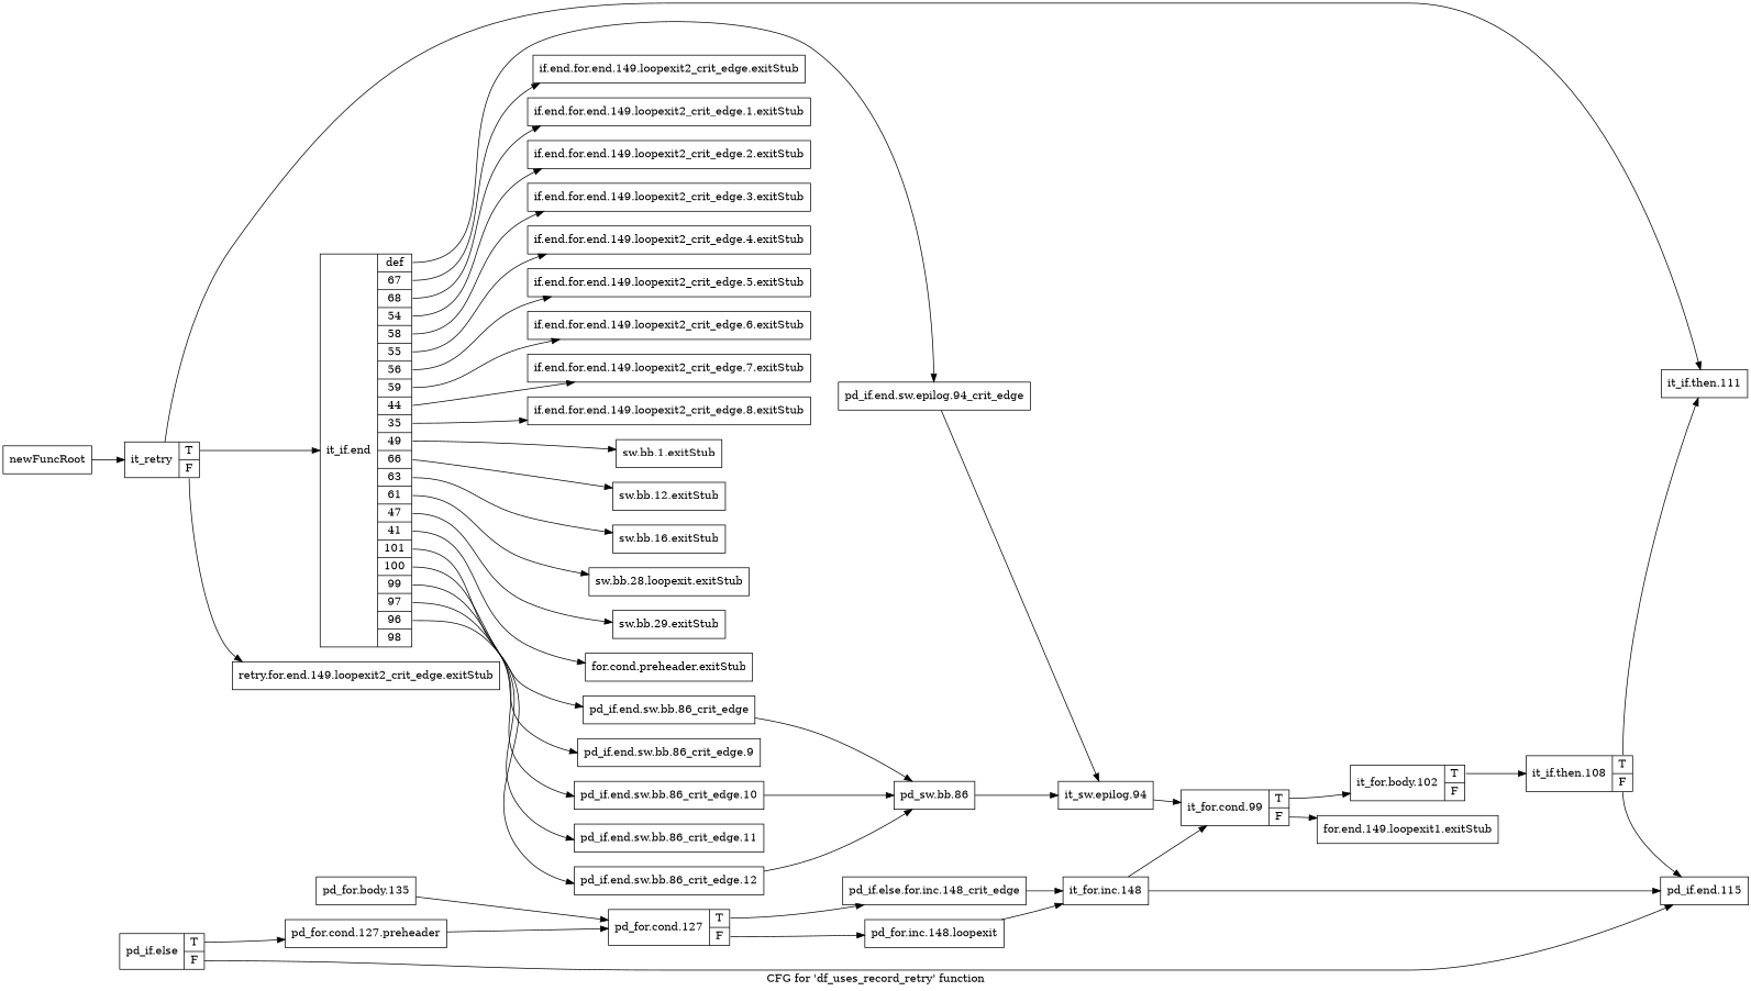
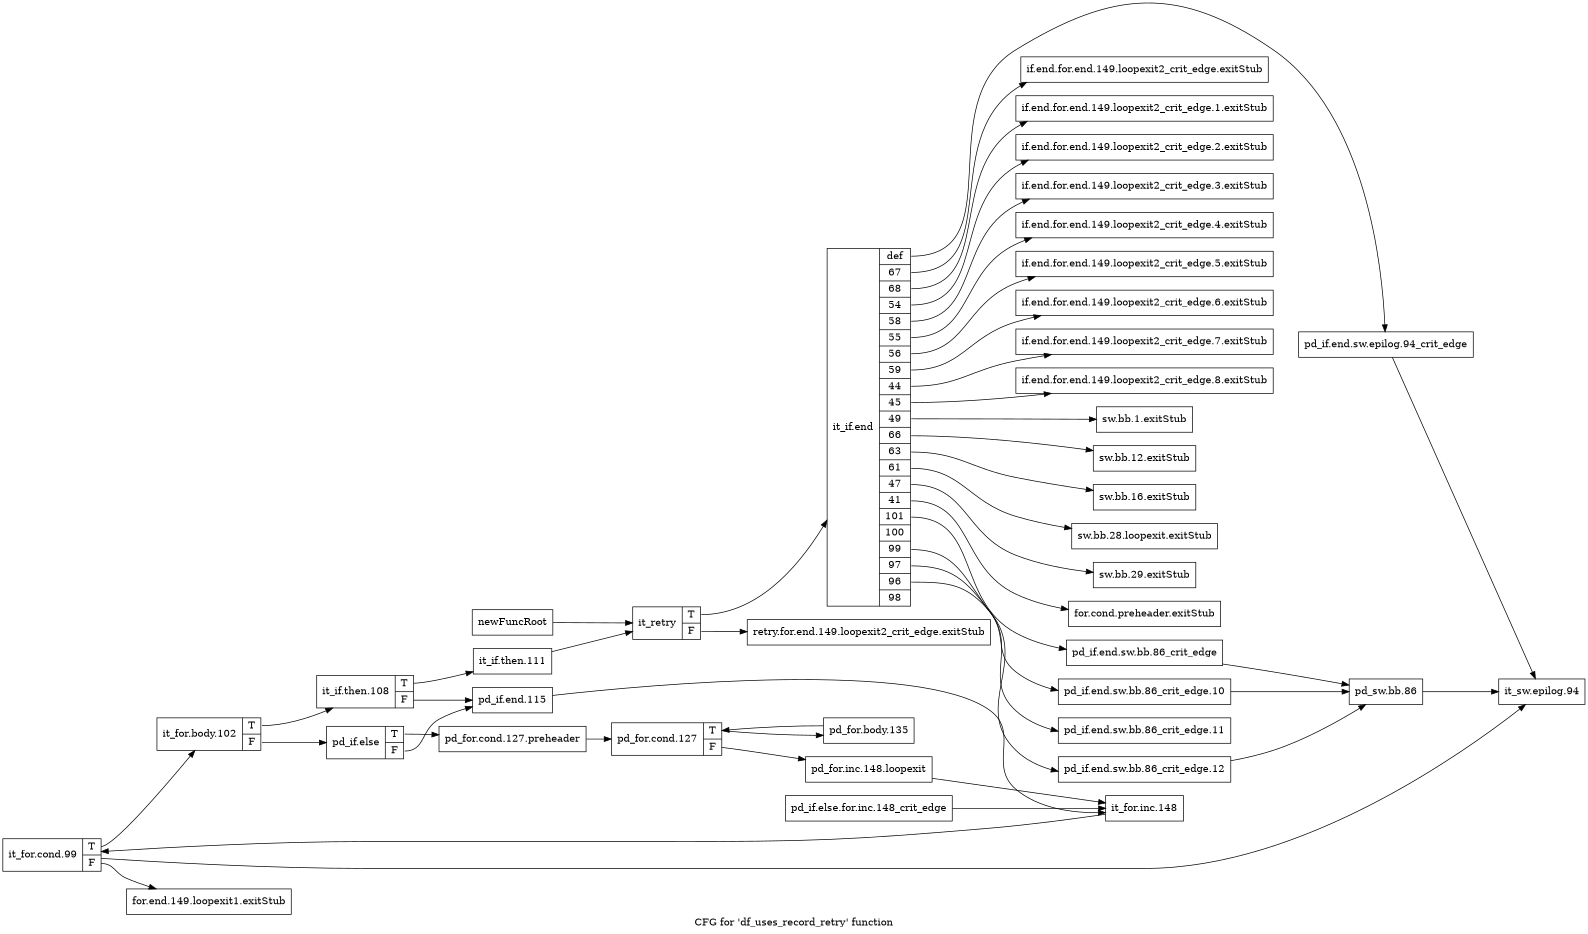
  digraph {
    label="CFG for 'df_uses_record_retry' function"
    rankdir=LR
    node [shape=record]
    n1 [label="{newFuncRoot}"]
    n2 [label="{it_retry|{<s0>T|<s1>F}}"]
    n3 [label="{retry.for.end.149.loopexit2_crit_edge.exitStub}"]
-   n4 [label="{it_if.end|{<s0>def|<s1>67|<s2>68|<s3>54|<s4>58|<s5>55|<s6>56|<s7>59|<s8>44|<s9>35|<s10>49|<s11>66|<s12>63|<s13>61|<s14>47|<s15>41|<s16>101|<s17>100|<s18>99|<s19>97|<s20>96|<s21>98}}"]
+   n4 [label="{it_if.end|{<s0>def|<s1>67|<s2>68|<s3>54|<s4>58|<s5>55|<s6>56|<s7>59|<s8>44|<s9>45|<s10>49|<s11>66|<s12>63|<s13>61|<s14>47|<s15>41|<s16>101|<s17>100|<s18>99|<s19>97|<s20>96|<s21>98}}"]
    n5 [label="{if.end.for.end.149.loopexit2_crit_edge.exitStub}"]
    n6 [label="{if.end.for.end.149.loopexit2_crit_edge.1.exitStub}"]
    n7 [label="{if.end.for.end.149.loopexit2_crit_edge.2.exitStub}"]
    n8 [label="{if.end.for.end.149.loopexit2_crit_edge.3.exitStub}"]
    n9 [label="{if.end.for.end.149.loopexit2_crit_edge.4.exitStub}"]
    n10 [label="{if.end.for.end.149.loopexit2_crit_edge.5.exitStub}"]
    n11 [label="{if.end.for.end.149.loopexit2_crit_edge.6.exitStub}"]
    n12 [label="{if.end.for.end.149.loopexit2_crit_edge.7.exitStub}"]
    n13 [label="{if.end.for.end.149.loopexit2_crit_edge.8.exitStub}"]
    n14 [label="{sw.bb.1.exitStub}"]
    n15 [label="{sw.bb.12.exitStub}"]
    n16 [label="{sw.bb.16.exitStub}"]
    n17 [label="{sw.bb.28.loopexit.exitStub}"]
    n18 [label="{sw.bb.29.exitStub}"]
    n19 [label="{for.cond.preheader.exitStub}"]
    n20 [label="{pd_if.end.sw.epilog.94_crit_edge}"]
    n21 [label="{pd_if.end.sw.bb.86_crit_edge}"]
-   n22 [label="{pd_if.end.sw.bb.86_crit_edge.9}"]
    n23 [label="{pd_if.end.sw.bb.86_crit_edge.10}"]
    n24 [label="{pd_if.end.sw.bb.86_crit_edge.11}"]
    n25 [label="{pd_if.end.sw.bb.86_crit_edge.12}"]
    n26 [label="{for.end.149.loopexit1.exitStub}"]
    n27 [label="{it_sw.epilog.94}"]
    n28 [label="{pd_sw.bb.86}"]
    n29 [label="{it_for.cond.99|{<s0>T|<s1>F}}"]
    n30 [label="{it_for.body.102|{<s0>T|<s1>F}}"]
    n31 [label="{it_if.then.108|{<s0>T|<s1>F}}"]
    n32 [label="{pd_if.else|{<s0>T|<s1>F}}"]
    n33 [label="{it_if.then.111}"]
    n34 [label="{pd_if.end.115}"]
    n35 [label="{pd_for.cond.127.preheader}"]
    n36 [label="{it_for.inc.148}"]
    n37 [label="{pd_for.cond.127|{<s0>T|<s1>F}}"]
    n38 [label="{pd_if.else.for.inc.148_crit_edge}"]
    n39 [label="{pd_for.body.135}"]
    n40 [label="{pd_for.inc.148.loopexit}"]
    n1 -> n2
    n2 -> n3 [tailport=s1]
    n2 -> n4 [tailport=s0]
    n4 -> n5 [tailport=s1]
    n4 -> n6 [tailport=s2]
    n4 -> n7 [tailport=s3]
    n4 -> n8 [tailport=s4]
    n4 -> n9 [tailport=s5]
    n4 -> n10 [tailport=s6]
    n4 -> n11 [tailport=s7]
    n4 -> n12 [tailport=s8]
    n4 -> n13 [tailport=s9]
    n4 -> n14 [tailport=s10]
    n4 -> n15 [tailport=s11]
    n4 -> n16 [tailport=s12]
    n4 -> n17 [tailport=s13]
    n4 -> n18 [tailport=s14]
    n4 -> n19 [tailport=s15]
    n4 -> n20 [tailport=s0]
    n4 -> n21 [tailport=s16]
-   n4 -> n22 [tailport=s17]
    n4 -> n23 [tailport=s18]
    n4 -> n24 [tailport=s19]
    n4 -> n25 [tailport=s20]
    n20 -> n27
    n21 -> n28
    n23 -> n28
    n25 -> n28
-   n27 -> n29
+   n29 -> n27
    n28 -> n27
    n29 -> n26 [tailport=s1]
    n29 -> n30 [tailport=s0]
    n30 -> n31 [tailport=s0]
+   n30 -> n32 [tailport=s1]
    n31 -> n33 [tailport=s0]
    n31 -> n34 [tailport=s1]
    n32 -> n34 [tailport=s1]
    n32 -> n35 [tailport=s0]
-   n2 -> n33
-   n36 -> n34
+   n33 -> n2
+   n34 -> n36
    n35 -> n37
    n36 -> n29
-   n37 -> n38 [tailport=s0]
+   n37 -> n39 [tailport=s0]
    n37 -> n40 [tailport=s1]
    n38 -> n36
    n39 -> n37
    n40 -> n36
  }
